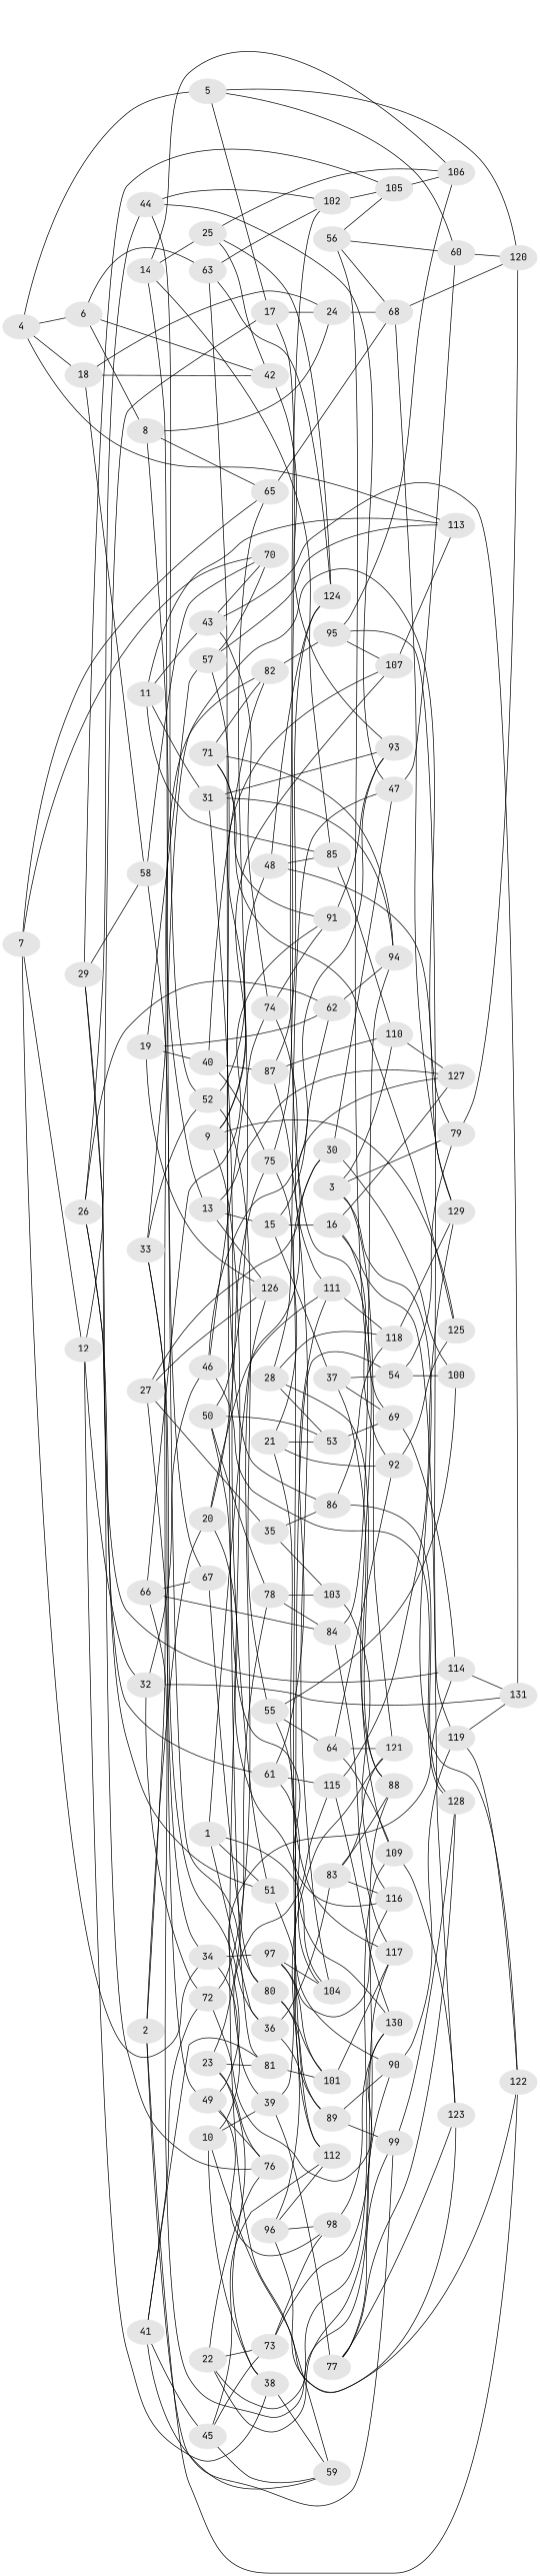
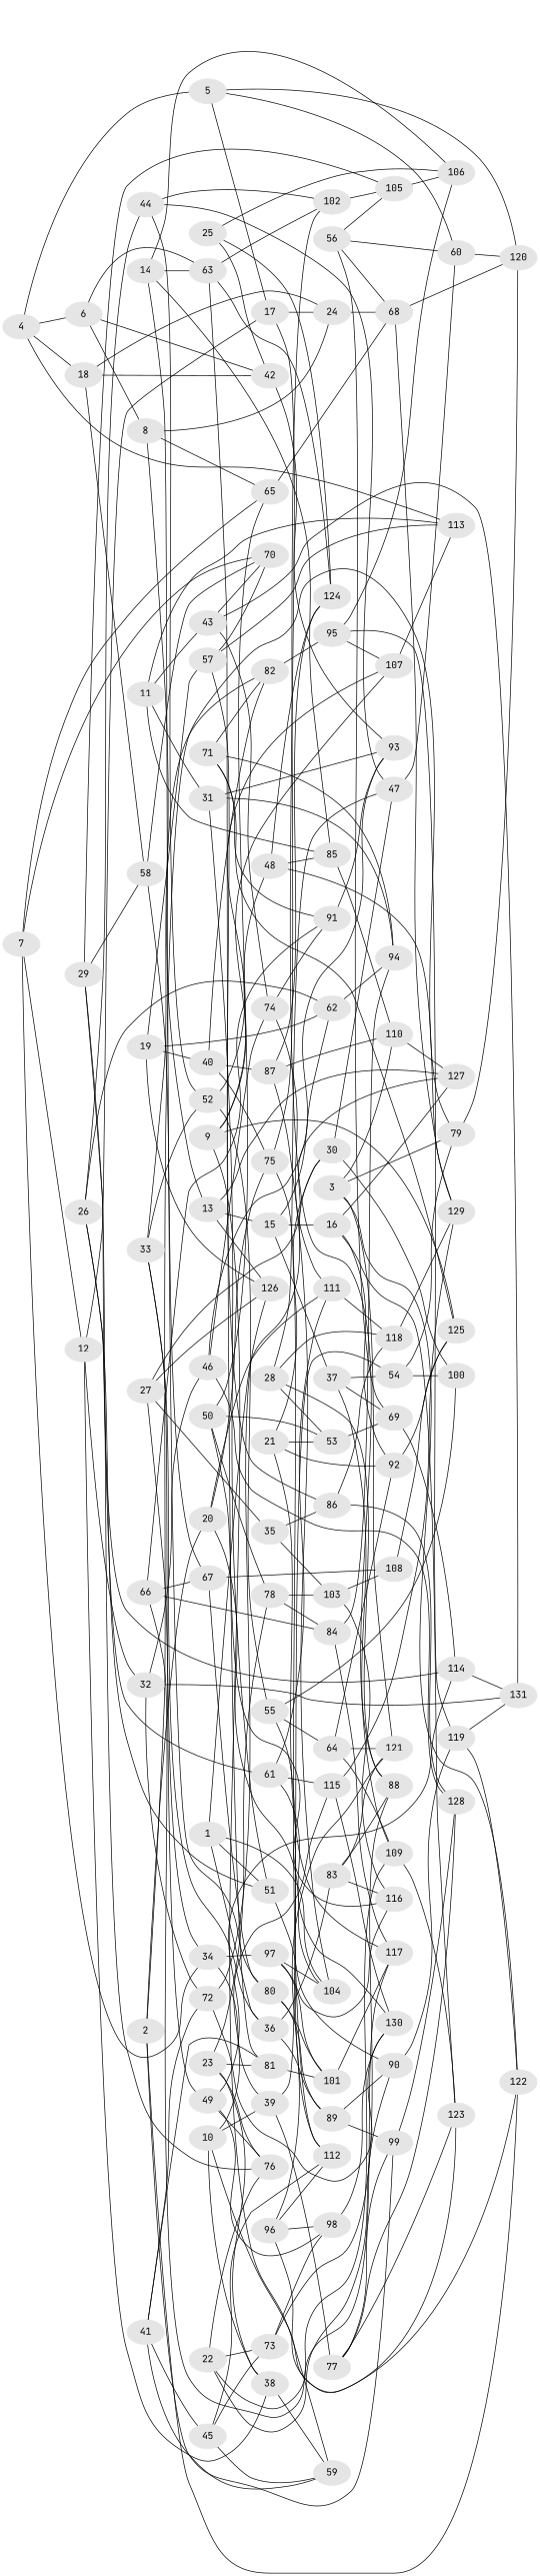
  graph {
    fontname="JetBrains Mono"
    rankdir=LR
    node [color=gray90 fontname="JetBrains Mono" style=filled]
    edge [fontname="JetBrains Mono"]
    1
    30
    36
    51
    104
    47
    100
    83
    89
    90
    2
    20
    79
    99
    122
    75
    111
    120
    128
    3
    110
    121
    127
    4
    5
    6
    18
    113
    17
    60
    8
    42
    63
    24
    58
    88
    65
    13
    93
    81
    124
    102
    7
    12
    34
    70
    38
    32
    39
    97
    68
    15
    126
    9
    48
    59
    107
    125
    85
    129
    10
    115
    123
    54
    77
    130
    11
    31
    43
    94
    131
    74
    46
    72
    16
    37
    62
    14
    25
    80
    106
    101
    92
    109
    69
    67
    19
    40
    57
    82
    87
    86
    112
    118
    21
    53
    117
    22
    73
    76
    98
    119
    23
    78
    103
    84
    26
    44
    61
    52
    27
    35
    28
    29
    105
    114
    33
    49
    55
    95
    116
+   108
    41
    45
    91
    50
    64
    56
    66
    71
    96
    1 -- 30
    1 -- 36
    1 -- 51
    1 -- 104
    30 -- 47
    30 -- 100
    36 -- 83
    36 -- 89
    51 -- 90
    47 -- 60
    83 -- 121
    83 -- 88
    83 -- 116
    89 -- 90
    89 -- 99
    90 -- 119
    2 -- 20
    2 -- 79
    2 -- 99
    2 -- 122
    20 -- 104
    20 -- 75
    20 -- 111
    79 -- 120
    99 -- 128
    75 -- 102
    75 -- 112
    111 -- 118
    3 -- 79
    3 -- 122
    3 -- 110
    3 -- 121
    110 -- 127
    4 -- 5
    4 -- 6
    4 -- 18
    4 -- 113
    5 -- 120
    5 -- 17
    5 -- 60
    6 -- 8
    6 -- 42
    6 -- 63
    18 -- 42
    18 -- 24
    18 -- 58
    17 -- 24
    17 -- 88
    60 -- 120
    8 -- 24
    8 -- 65
    8 -- 13
    42 -- 93
    63 -- 81
    63 -- 124
    63 -- 102
    24 -- 68
    58 -- 70
    58 -- 67
    65 -- 68
    13 -- 127
    13 -- 15
    13 -- 126
    81 -- 101
    102 -- 105
    7 -- 65
    7 -- 12
    7 -- 34
    7 -- 70
    12 -- 17
    12 -- 38
    12 -- 32
    34 -- 39
    34 -- 97
    38 -- 59
    32 -- 131
    32 -- 46
    32 -- 72
    39 -- 54
    39 -- 77
    97 -- 104
    97 -- 101
    97 -- 116
    68 -- 120
    68 -- 129
    15 -- 16
    15 -- 37
    15 -- 62
    9 -- 48
    9 -- 59
    9 -- 107
    9 -- 125
    48 -- 124
    48 -- 85
    48 -- 129
    107 -- 113
    85 -- 110
    10 -- 38
    10 -- 39
    10 -- 115
    10 -- 123
    115 -- 129
    115 -- 130
    54 -- 100
    54 -- 79
    77 -- 99
    77 -- 128
    77 -- 123
    11 -- 113
    11 -- 85
    11 -- 31
    11 -- 43
    31 -- 51
    31 -- 93
    31 -- 94
    43 -- 70
    43 -- 131
    43 -- 74
    74 -- 111
    74 -- 91
    46 -- 128
    46 -- 93
    46 -- 74
    72 -- 126
    72 -- 130
    16 -- 127
    16 -- 123
    16 -- 92
    37 -- 54
    37 -- 109
    37 -- 69
    62 -- 94
    14 -- 85
-   14 -- 25
+   14 -- 63
    14 -- 80
    14 -- 106
    25 -- 42
    25 -- 124
    25 -- 106
    80 -- 89
    80 -- 101
    101 -- 117
    92 -- 125
    109 -- 123
    69 -- 114
    67 -- 80
+   67 -- 108
    19 -- 126
    19 -- 62
    19 -- 40
    19 -- 57
    40 -- 75
    40 -- 82
    40 -- 87
    57 -- 113
    57 -- 70
    57 -- 86
    82 -- 95
    87 -- 104
    87 -- 110
    87 -- 124
    86 -- 128
    86 -- 118
    118 -- 129
    21 -- 30
    21 -- 92
    21 -- 53
    21 -- 117
    53 -- 69
    22 -- 90
    22 -- 109
    22 -- 73
    22 -- 76
    73 -- 88
    73 -- 98
    98 -- 130
    119 -- 122
    119 -- 131
    23 -- 81
    23 -- 38
    23 -- 76
    23 -- 78
    78 -- 103
    78 -- 84
    103 -- 116
+   103 -- 108
    84 -- 94
    84 -- 117
    26 -- 51
    26 -- 62
    26 -- 44
    26 -- 61
    44 -- 47
    44 -- 102
    44 -- 52
    61 -- 111
    61 -- 115
    61 -- 130
    52 -- 107
    52 -- 55
    27 -- 127
    27 -- 34
    27 -- 126
    27 -- 35
    35 -- 86
    35 -- 103
    28 -- 47
    28 -- 88
    28 -- 118
    28 -- 53
    29 -- 58
    29 -- 76
    29 -- 105
    29 -- 114
    105 -- 106
    114 -- 131
    33 -- 36
    33 -- 82
    33 -- 52
    33 -- 49
    49 -- 76
    49 -- 98
    49 -- 114
    55 -- 100
    55 -- 112
    55 -- 64
    95 -- 107
    95 -- 106
    95 -- 119
+   108 -- 125
    41 -- 81
    41 -- 59
    41 -- 72
    41 -- 45
    45 -- 59
    45 -- 112
    45 -- 73
    91 -- 93
    50 -- 65
    50 -- 53
    50 -- 78
    50 -- 116
    64 -- 121
    64 -- 92
    64 -- 109
    56 -- 60
    56 -- 68
    56 -- 69
    56 -- 105
    66 -- 67
    66 -- 117
    66 -- 84
    66 -- 91
    71 -- 125
    71 -- 94
    71 -- 82
    71 -- 91
    96 -- 122
    96 -- 121
    96 -- 112
    96 -- 98
  }
